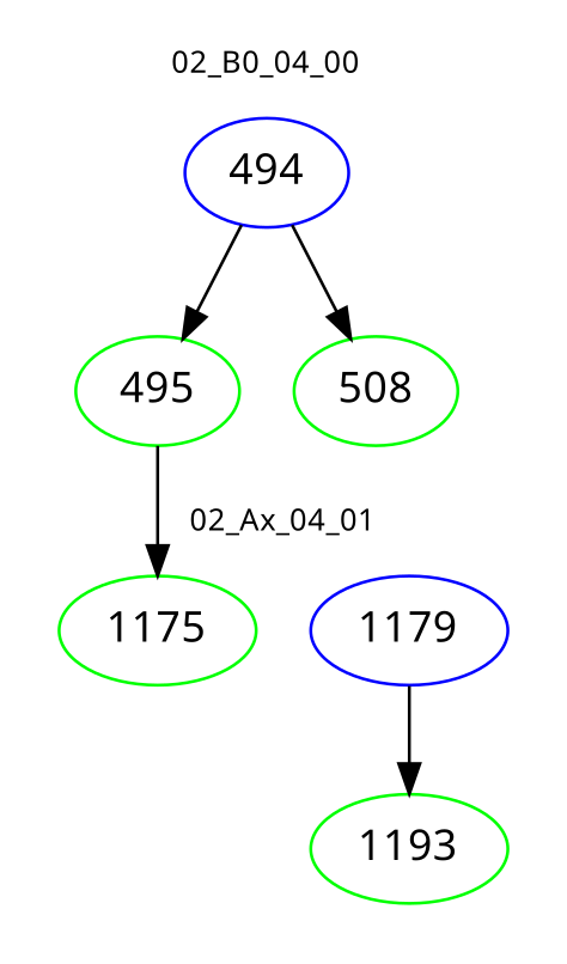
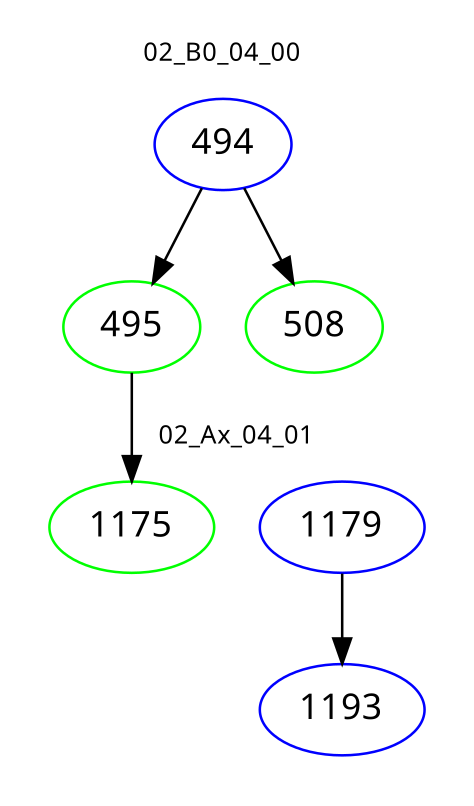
  digraph {
    fontname="Noto Sans"
    node [color=blue fontname="Noto Sans"]
    edge [color=black fontname="Noto Sans"]
    n1 [label=1179]
    n2 [color=green label=1175]
-   n3 [color=green label=1193]
+   n3 [label=1193]
    n4 [label=494]
    n5 [color=green label=495]
    n6 [color=green label=508]
    subgraph cluster_1 {
      color=white
      fontsize=10
      label="02_Ax_04_01"
      n1
      n2
      n3
    }
    subgraph cluster_2 {
      color=white
      fontsize=10
      label="02_B0_04_00"
      n4
      n5
      n6
    }
    n1 -> n3
    n4 -> n5
    n4 -> n6
    n5 -> n2
  }
